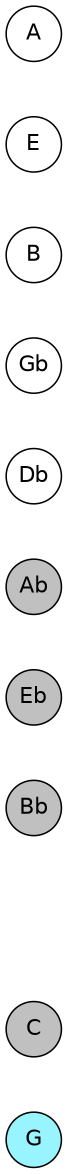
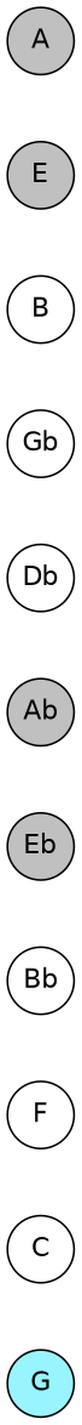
  graph {
    mindist=.1
    node [fillcolor=white fontname=Helvetica margin=0 shape=circle style=filled]
    edge [style=invis]
-   E
+   E [fillcolor=gray]
    B
    Gb
    Db
    Ab [fillcolor=gray]
    Eb [fillcolor=gray]
-   Bb [fillcolor=gray]
-   C [fillcolor=gray]
+   Bb
+   F
+   C
    G [fillcolor=cadetblue1]
-   A
+   A [fillcolor=gray]
    subgraph sub_1 {
      E
      B
      Gb
      Db
      Ab
      Eb
      Bb
+     F
      C
      G
      A
    }
    E -- B
    B -- Gb
    Gb -- Db
    Db -- Ab
    Ab -- Eb
    Eb -- Bb
+   Bb -- F
+   F -- C
    C -- G
    A -- E
  }
